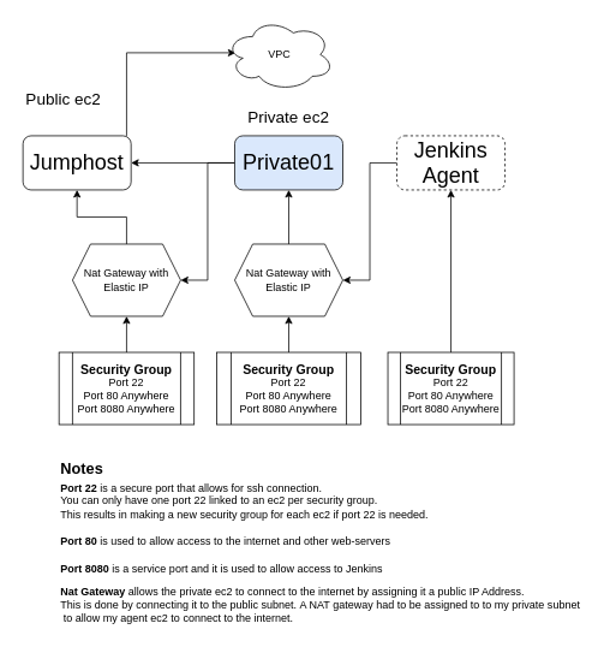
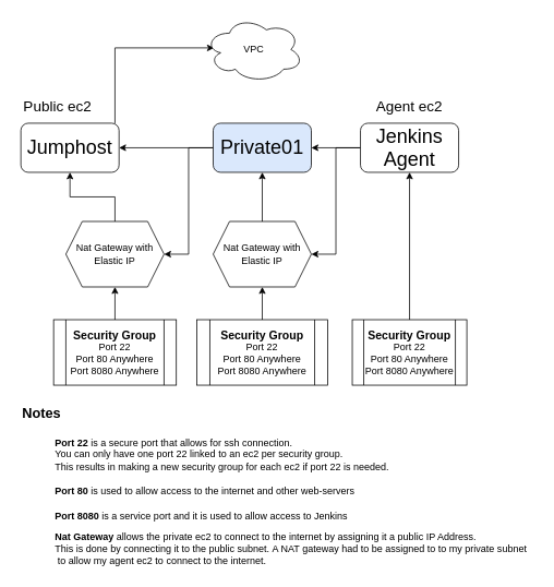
  <mxCell id="0" />
  <mxCell id="1" parent="0" />
  <mxCell id="2" style="edgeStyle=orthogonalEdgeStyle;rounded=0;orthogonalLoop=1;jettySize=auto;html=1;entryX=0.092;entryY=0.475;entryDx=0;entryDy=0;entryPerimeter=0;" edge="1" parent="1" source="3" target="11"><mxGeometry relative="1" as="geometry"><Array as="points"><mxPoint x="140" y="58" /></Array></mxGeometry></mxCell>
  <mxCell id="3" value="&lt;font style=&quot;font-size: 24px&quot;&gt;Jumphost&lt;/font&gt;" style="rounded=1;whiteSpace=wrap;html=1;" vertex="1" parent="1"><mxGeometry x="25" y="150" width="120" height="60" as="geometry" /></mxCell>
  <mxCell id="4" style="edgeStyle=orthogonalEdgeStyle;rounded=0;orthogonalLoop=1;jettySize=auto;html=1;entryX=1;entryY=0.5;entryDx=0;entryDy=0;" edge="1" parent="1" source="6" target="3"><mxGeometry relative="1" as="geometry" /></mxCell>
  <mxCell id="5" style="edgeStyle=orthogonalEdgeStyle;rounded=0;orthogonalLoop=1;jettySize=auto;html=1;entryX=1;entryY=0.5;entryDx=0;entryDy=0;" edge="1" parent="1" source="6" target="27"><mxGeometry relative="1" as="geometry" /></mxCell>
  <mxCell id="6" value="&lt;span style=&quot;font-size: 24px&quot;&gt;Private01&lt;/span&gt;" style="rounded=1;whiteSpace=wrap;html=1;fillColor=#dae8fc;" vertex="1" parent="1"><mxGeometry x="260" y="150" width="120" height="60" as="geometry" /></mxCell>
+ <mxCell id="7" style="edgeStyle=orthogonalEdgeStyle;rounded=0;orthogonalLoop=1;jettySize=auto;html=1;exitX=0;exitY=0.5;exitDx=0;exitDy=0;entryX=1;entryY=0.5;entryDx=0;entryDy=0;" edge="1" parent="1" source="9" target="6"><mxGeometry relative="1" as="geometry" /></mxCell>
  <mxCell id="8" style="edgeStyle=orthogonalEdgeStyle;rounded=0;orthogonalLoop=1;jettySize=auto;html=1;entryX=1;entryY=0.5;entryDx=0;entryDy=0;" edge="1" parent="1" source="9" target="25"><mxGeometry relative="1" as="geometry" /></mxCell>
- <mxCell id="9" value="&lt;span style=&quot;font-size: 24px&quot;&gt;Jenkins Agent&lt;/span&gt;" style="rounded=1;whiteSpace=wrap;html=1;dashed=1;" vertex="1" parent="1"><mxGeometry x="440" y="150" width="120" height="60" as="geometry" /></mxCell>
- <mxCell id="10" value="&lt;font style=&quot;font-size: 18px&quot;&gt;Public ec2&lt;/font&gt;" style="text;html=1;strokeColor=none;fillColor=none;align=center;verticalAlign=middle;whiteSpace=wrap;rounded=0;" vertex="1" parent="1"><mxGeometry x="20" y="100" width="100" height="20" as="geometry" /></mxCell>
+ <mxCell id="9" value="&lt;span style=&quot;font-size: 24px&quot;&gt;Jenkins Agent&lt;/span&gt;" style="rounded=1;whiteSpace=wrap;html=1;" vertex="1" parent="1"><mxGeometry x="440" y="150" width="120" height="60" as="geometry" /></mxCell>
+ <mxCell id="10" value="&lt;font style=&quot;font-size: 18px&quot;&gt;Public ec2&lt;/font&gt;" style="text;html=1;strokeColor=none;fillColor=none;align=center;verticalAlign=middle;whiteSpace=wrap;rounded=0;" vertex="1" parent="1"><mxGeometry x="20" y="120" width="100" height="20" as="geometry" /></mxCell>
  <mxCell id="11" value="VPC" style="ellipse;shape=cloud;whiteSpace=wrap;html=1;" vertex="1" parent="1"><mxGeometry x="250" y="20" width="120" height="80" as="geometry" /></mxCell>
- <mxCell id="12" value="&lt;font style=&quot;font-size: 18px&quot;&gt;Private ec2&lt;/font&gt;" style="text;html=1;strokeColor=none;fillColor=none;align=center;verticalAlign=middle;whiteSpace=wrap;rounded=0;" vertex="1" parent="1"><mxGeometry x="270" y="120" width="100" height="20" as="geometry" /></mxCell>
+ <mxCell id="13" value="&lt;font style=&quot;font-size: 18px&quot;&gt;Agent ec2&lt;/font&gt;" style="text;html=1;strokeColor=none;fillColor=none;align=center;verticalAlign=middle;whiteSpace=wrap;rounded=0;" vertex="1" parent="1"><mxGeometry x="450" y="120" width="100" height="20" as="geometry" /></mxCell>
  <mxCell id="14" style="edgeStyle=orthogonalEdgeStyle;rounded=0;orthogonalLoop=1;jettySize=auto;html=1;entryX=0.5;entryY=1;entryDx=0;entryDy=0;" edge="1" parent="1" source="15" target="25"><mxGeometry relative="1" as="geometry" /></mxCell>
  <mxCell id="15" value="&lt;b&gt;&lt;font style=&quot;font-size: 14px&quot;&gt;Security Group&lt;br&gt;&lt;/font&gt;&lt;/b&gt;&lt;span&gt;Port 22&lt;/span&gt;&lt;br&gt;&lt;span&gt;Port 80 Anywhere&lt;/span&gt;&lt;br&gt;&lt;span&gt;Port 8080 Anywhere&lt;/span&gt;" style="shape=process;whiteSpace=wrap;html=1;backgroundOutline=1;" vertex="1" parent="1"><mxGeometry x="240" y="390" width="160" height="80" as="geometry" /></mxCell>
  <mxCell id="16" style="edgeStyle=orthogonalEdgeStyle;rounded=0;orthogonalLoop=1;jettySize=auto;html=1;entryX=0.5;entryY=1;entryDx=0;entryDy=0;" edge="1" parent="1" source="17" target="27"><mxGeometry relative="1" as="geometry" /></mxCell>
  <mxCell id="17" value="&lt;b&gt;&lt;font style=&quot;font-size: 14px&quot;&gt;Security Group&lt;br&gt;&lt;/font&gt;&lt;/b&gt;Port 22&lt;br&gt;Port 80 Anywhere&lt;br&gt;Port 8080 Anywhere" style="shape=process;whiteSpace=wrap;html=1;backgroundOutline=1;" vertex="1" parent="1"><mxGeometry x="65" y="390" width="150" height="80" as="geometry" /></mxCell>
  <mxCell id="18" style="edgeStyle=orthogonalEdgeStyle;rounded=0;orthogonalLoop=1;jettySize=auto;html=1;entryX=0.5;entryY=1;entryDx=0;entryDy=0;" edge="1" parent="1" source="19" target="9"><mxGeometry relative="1" as="geometry" /></mxCell>
  <mxCell id="19" value="&lt;b&gt;&lt;font style=&quot;font-size: 14px&quot;&gt;Security Group&lt;br&gt;&lt;/font&gt;&lt;/b&gt;&lt;span&gt;Port 22&lt;/span&gt;&lt;br&gt;&lt;span&gt;Port 80 Anywhere&lt;/span&gt;&lt;br&gt;&lt;span&gt;Port 8080 Anywhere&lt;/span&gt;" style="shape=process;whiteSpace=wrap;html=1;backgroundOutline=1;" vertex="1" parent="1"><mxGeometry x="430" y="390" width="140" height="80" as="geometry" /></mxCell>
  <mxCell id="20" value="&lt;b&gt;Port 22&lt;/b&gt; is a secure port that allows for ssh connection. &lt;br&gt;You can only have one port 22 linked to an ec2 per security group. &lt;br&gt;This results in making a new security group for each ec2 if port 22 is needed." style="text;html=1;align=left;verticalAlign=middle;resizable=0;points=[];autosize=1;strokeColor=none;fillColor=none;" vertex="1" parent="1"><mxGeometry x="65" y="530" width="420" height="50" as="geometry" /></mxCell>
- <mxCell id="21" value="&lt;b&gt;&lt;font style=&quot;font-size: 17px&quot;&gt;Notes&lt;/font&gt;&lt;/b&gt;" style="text;html=1;strokeColor=none;fillColor=none;align=left;verticalAlign=middle;whiteSpace=wrap;rounded=0;" vertex="1" parent="1"><mxGeometry x="65" y="510" width="60" height="20" as="geometry" /></mxCell>
+ <mxCell id="21" value="&lt;b&gt;&lt;font style=&quot;font-size: 17px&quot;&gt;Notes&lt;/font&gt;&lt;/b&gt;" style="text;html=1;strokeColor=none;fillColor=none;align=left;verticalAlign=middle;whiteSpace=wrap;rounded=0;" vertex="1" parent="1"><mxGeometry x="25" y="495" width="60" height="20" as="geometry" /></mxCell>
  <mxCell id="22" value="&lt;b&gt;Port 80&lt;/b&gt; is used to allow access to the internet and other web-servers" style="text;html=1;align=left;verticalAlign=middle;resizable=0;points=[];autosize=1;strokeColor=none;fillColor=none;" vertex="1" parent="1"><mxGeometry x="65" y="590" width="380" height="20" as="geometry" /></mxCell>
  <mxCell id="23" value="&lt;b&gt;Port 8080 &lt;/b&gt;is a service port and it&amp;nbsp;is used to allow access to Jenkins" style="text;html=1;align=left;verticalAlign=middle;resizable=0;points=[];autosize=1;strokeColor=none;fillColor=none;" vertex="1" parent="1"><mxGeometry x="65" y="620" width="370" height="20" as="geometry" /></mxCell>
  <mxCell id="24" value="" style="edgeStyle=orthogonalEdgeStyle;rounded=0;orthogonalLoop=1;jettySize=auto;html=1;" edge="1" parent="1" source="25" target="6"><mxGeometry relative="1" as="geometry" /></mxCell>
  <mxCell id="25" value="&lt;span&gt;Nat Gateway with Elastic IP&lt;/span&gt;" style="shape=hexagon;perimeter=hexagonPerimeter2;whiteSpace=wrap;html=1;fixedSize=1;" vertex="1" parent="1"><mxGeometry x="260" y="270" width="120" height="80" as="geometry" /></mxCell>
  <mxCell id="26" style="edgeStyle=orthogonalEdgeStyle;rounded=0;orthogonalLoop=1;jettySize=auto;html=1;entryX=0.5;entryY=1;entryDx=0;entryDy=0;" edge="1" parent="1" source="27" target="3"><mxGeometry relative="1" as="geometry" /></mxCell>
  <mxCell id="27" value="Nat Gateway with Elastic IP" style="shape=hexagon;perimeter=hexagonPerimeter2;whiteSpace=wrap;html=1;fixedSize=1;" vertex="1" parent="1"><mxGeometry x="80" y="270" width="120" height="80" as="geometry" /></mxCell>
  <mxCell id="28" value="&lt;b&gt;Nat Gateway &lt;/b&gt;allows the private ec2 to connect to the internet by assigning it a public IP Address. &lt;br&gt;This is done by connecting it to the public subnet.&amp;nbsp;A NAT gateway had to be assigned to to my private subnet&lt;br&gt;&amp;nbsp;to allow my agent ec2 to connect to the internet." style="text;html=1;align=left;verticalAlign=middle;resizable=0;points=[];autosize=1;strokeColor=none;fillColor=none;" vertex="1" parent="1"><mxGeometry x="65" y="645" width="590" height="50" as="geometry" /></mxCell>
